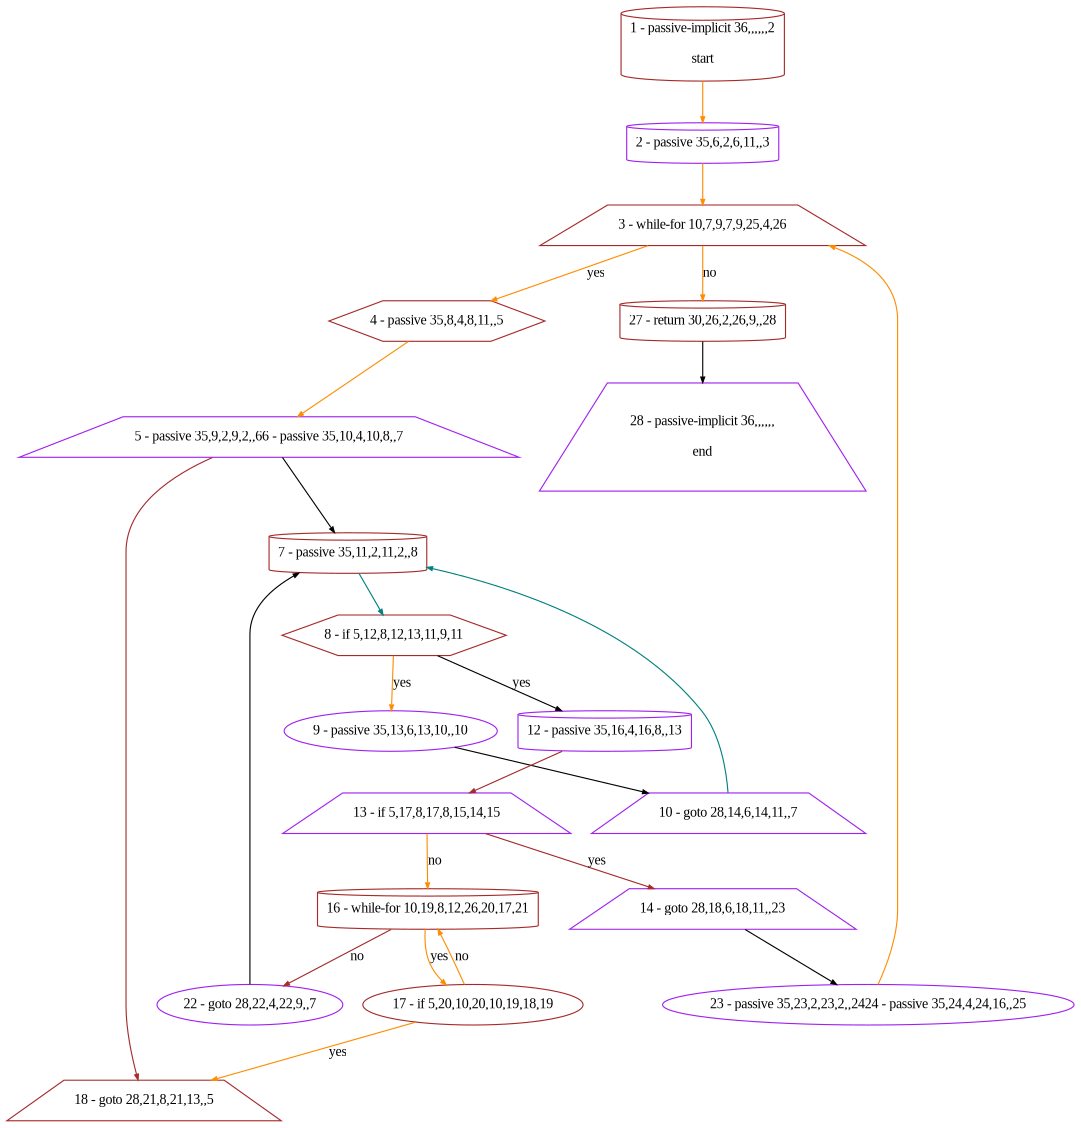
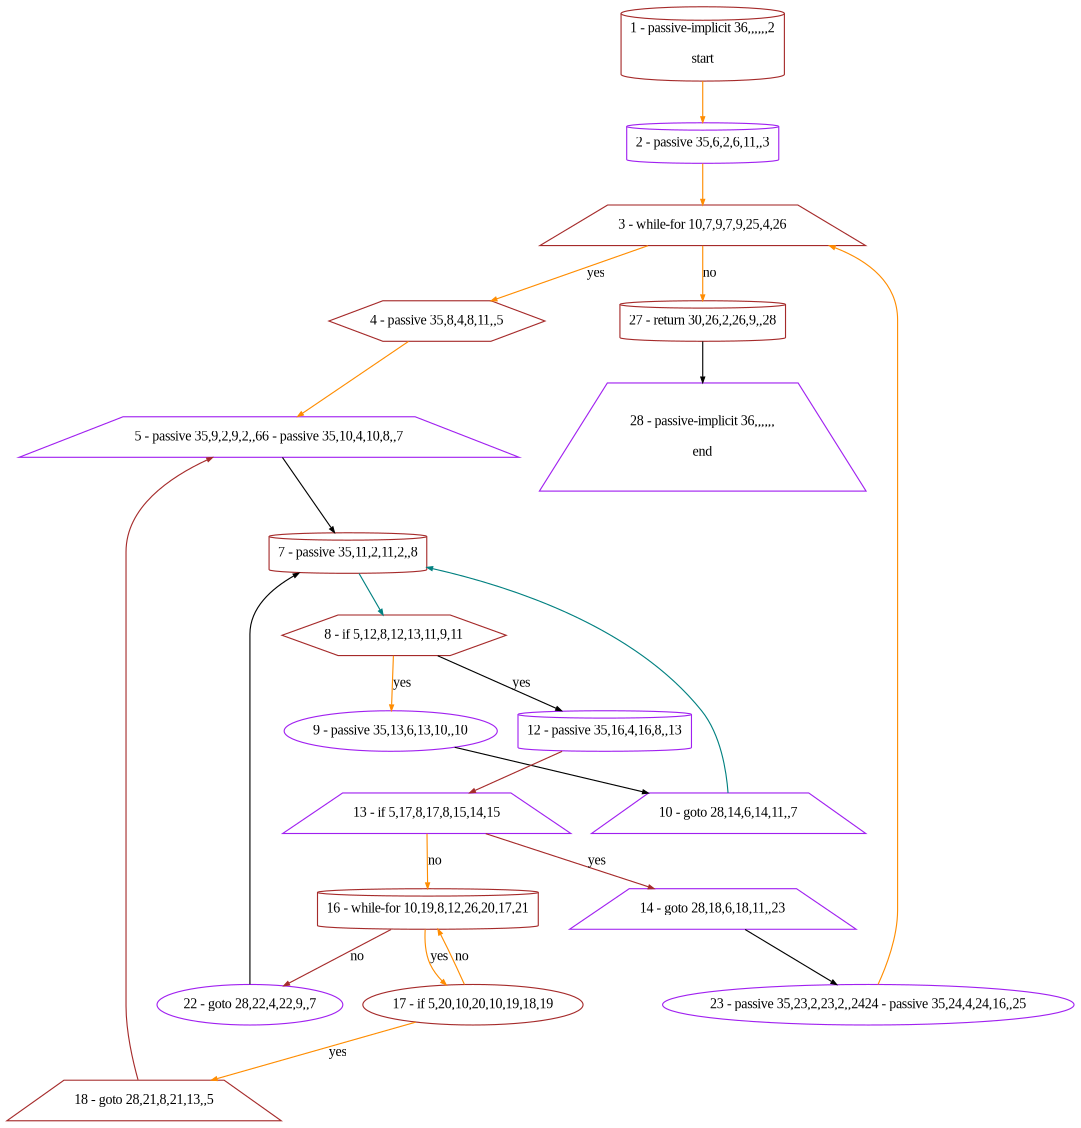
  digraph {
    bgcolor=white
    compound=true
    fillcolor="#FFFFCC"
    fontname="Liberation Serif"
    fontsize=12
    pack=true
    packmode=clust
    style="rounded,filled"
    node [color=purple compound=true fillcolor="#ffffff" fixedsize=false fontname="Liberation Serif" fontsize=12 node_initialized=no shape=trapezium style=filled]
    edge [arrowhead=normal arrowsize=0.5 arrowtail=none color=darkorange compound=true dir=forward fontcolor=black fontname="Liberation Serif" fontsize=12]
    n1 [label="2 - passive 35,6,2,6,11,,3" shape=cylinder]
    n2 [color=brown label="3 - while-for 10,7,9,7,9,25,4,26"]
    n3 [color=brown label="4 - passive 35,8,4,8,11,,5" shape=hexagon]
    n4 [color=brown label="27 - return 30,26,2,26,9,,28" shape=cylinder]
    n5 [color=brown label="1 - passive-implicit 36,,,,,,2\n\nstart" shape=cylinder]
    n6 [label="5 - passive 35,9,2,9,2,,66 - passive 35,10,4,10,8,,7"]
    n7 [label="28 - passive-implicit 36,,,,,,\n\nend"]
    n8 [color=brown label="7 - passive 35,11,2,11,2,,8" shape=cylinder]
    n9 [color=brown label="8 - if 5,12,8,12,13,11,9,11" shape=hexagon]
    n10 [label="9 - passive 35,13,6,13,10,,10" shape=ellipse]
    n11 [label="12 - passive 35,16,4,16,8,,13" shape=cylinder]
    n12 [label="10 - goto 28,14,6,14,11,,7"]
    n13 [label="13 - if 5,17,8,17,8,15,14,15"]
    n14 [label="14 - goto 28,18,6,18,11,,23"]
    n15 [color=brown label="16 - while-for 10,19,8,12,26,20,17,21" shape=cylinder]
    n16 [label="23 - passive 35,23,2,23,2,,2424 - passive 35,24,4,24,16,,25" shape=ellipse]
    n17 [color=brown label="17 - if 5,20,10,20,10,19,18,19" shape=ellipse]
    n18 [label="22 - goto 28,22,4,22,9,,7" shape=ellipse]
    n19 [color=brown label="18 - goto 28,21,8,21,13,,5"]
    n1 -> n2
    n2 -> n3 [label=yes]
    n2 -> n4 [label=no]
    n3 -> n6
    n4 -> n7 [color=black]
    n5 -> n1
    n6 -> n8 [color=black]
    n8 -> n9 [color=teal]
    n9 -> n10 [label=yes]
    n9 -> n11 [color=black label=yes]
    n10 -> n12 [color=black]
    n11 -> n13 [color=brown]
    n12 -> n8 [color=teal]
    n13 -> n14 [color=brown label=yes]
    n13 -> n15 [label=no]
    n14 -> n16 [color=black]
    n15 -> n17 [label=yes]
    n15 -> n18 [color=brown label=no]
    n16 -> n2
    n17 -> n15 [label=no]
    n17 -> n19 [label=yes]
    n18 -> n8 [color=black]
-   n6 -> n19 [color=brown]
+   n19 -> n6 [color=brown]
  }
